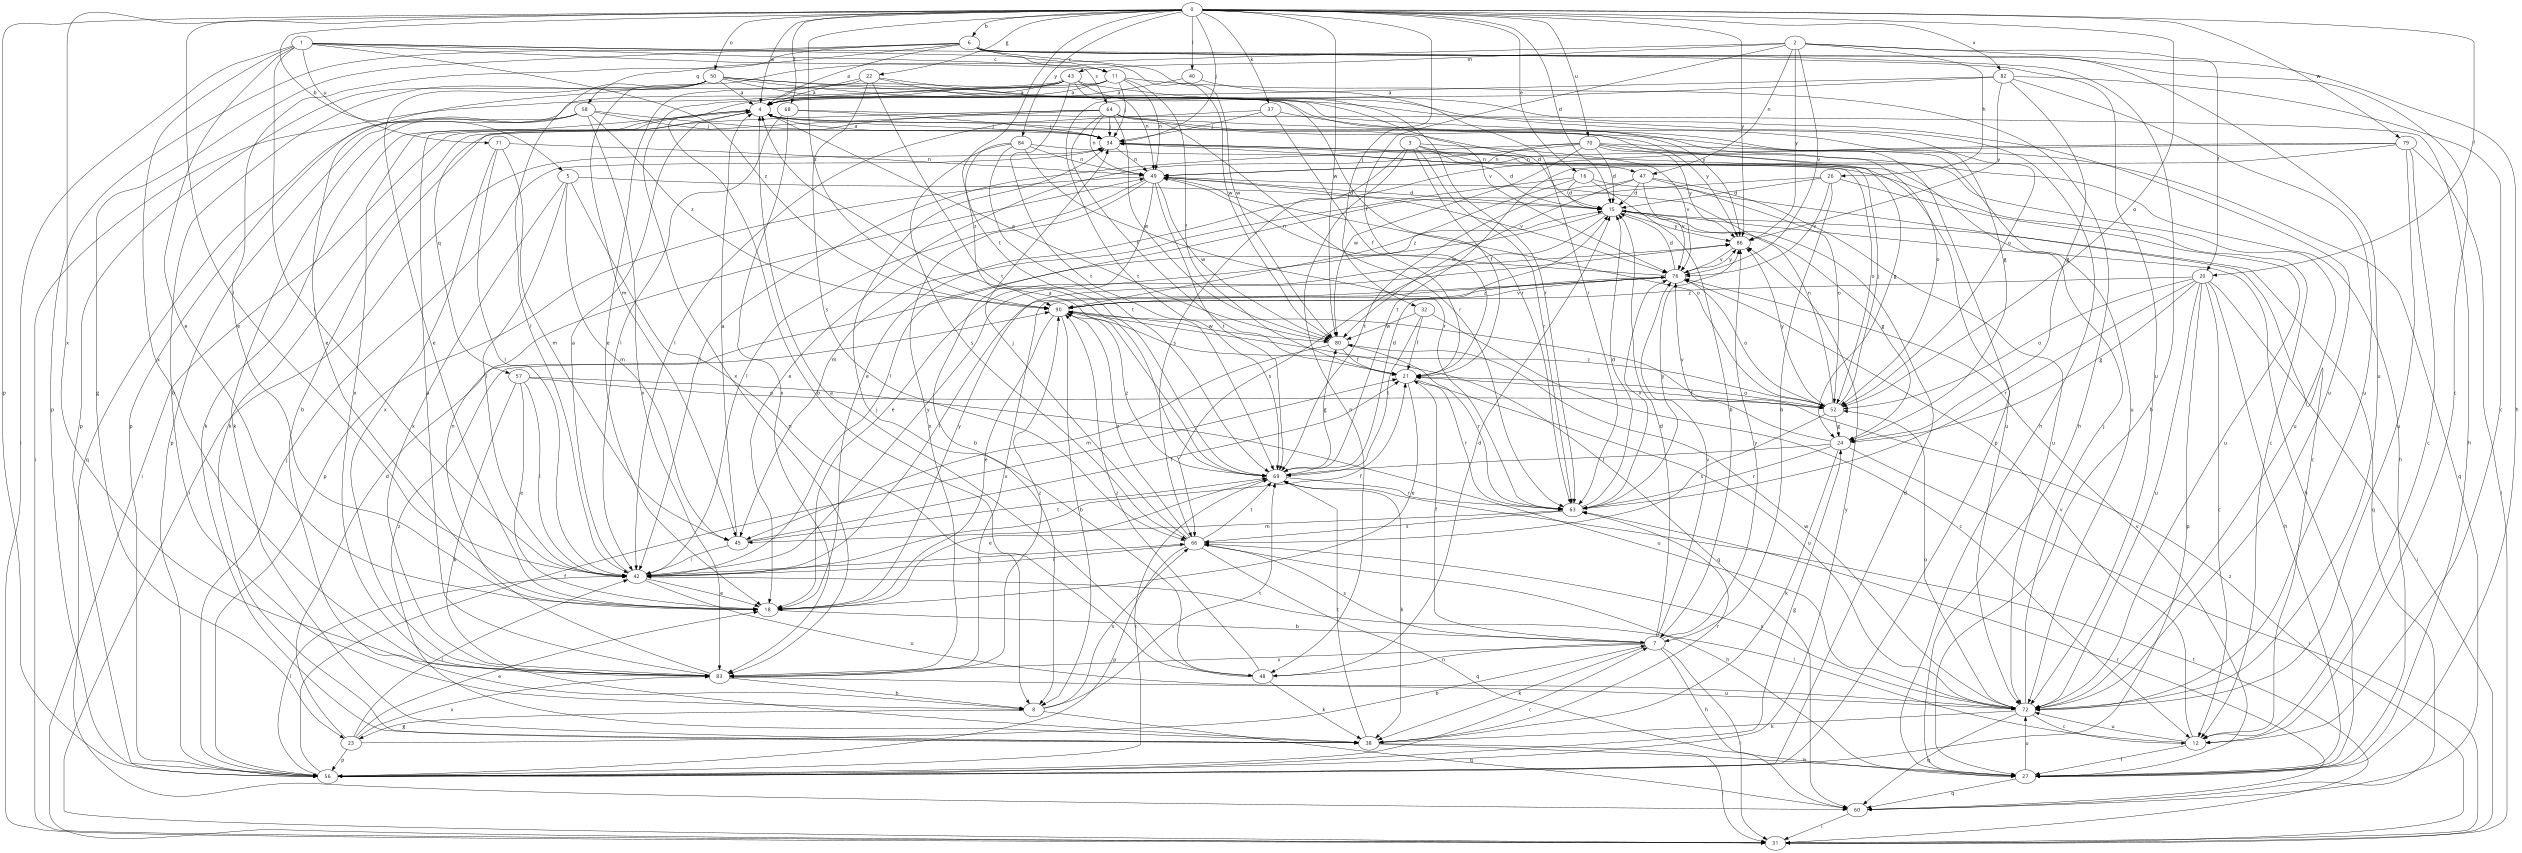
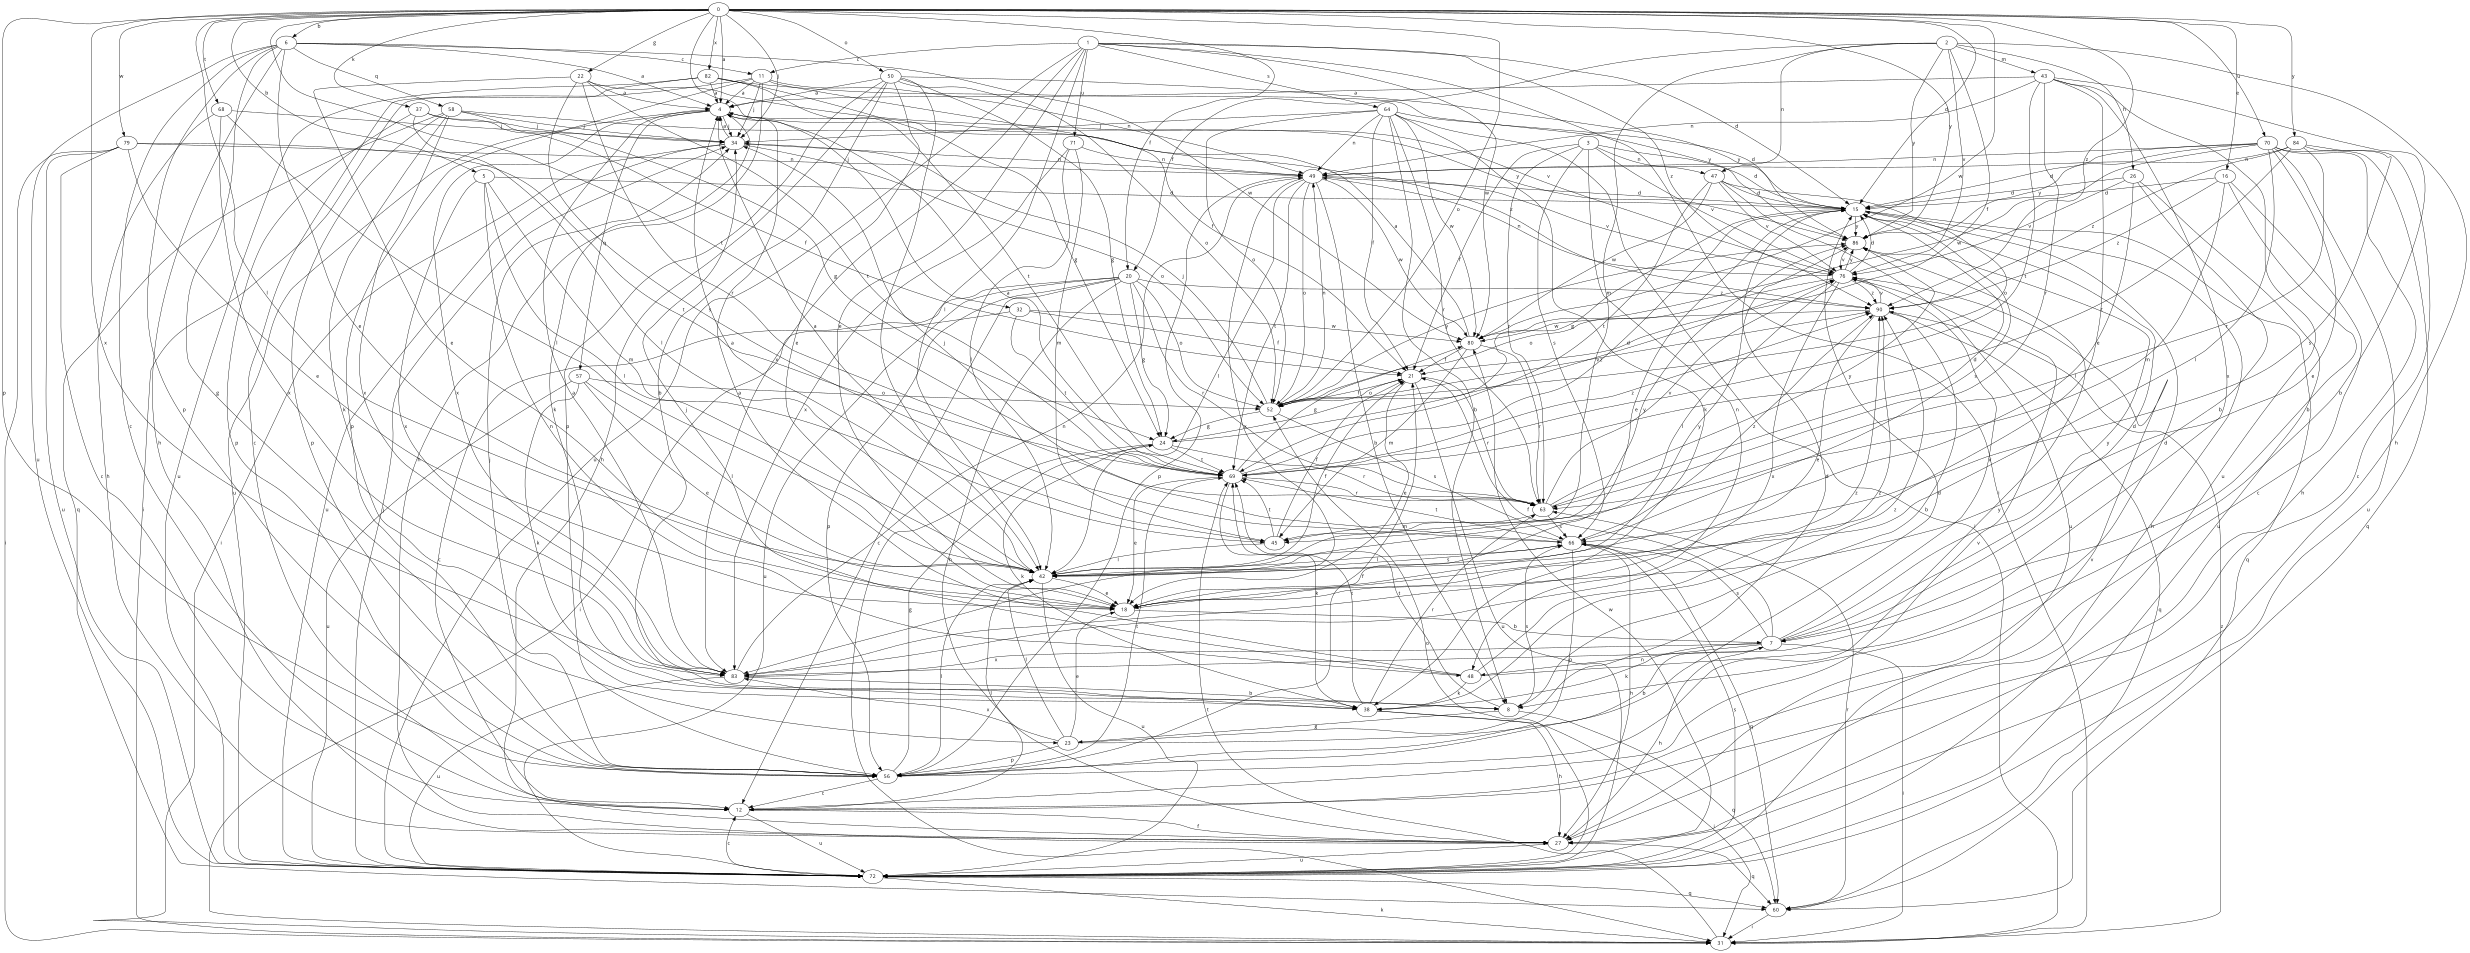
  strict digraph {
    fontname="Open Sans"
    node [fontname="Open Sans"]
    edge [fontname="Open Sans"]
    0
    4
    5
    6
    15
    16
    20
    22
    32
    34
    37
-   40
    42
    50
    52
    56
    68
    69
    70
    79
    80
    82
    83
    84
    86
    90
    72
    38
    57
    45
    48
    11
    18
    27
    12
    23
    58
    66
    60
    24
    7
    31
    63
    76
    21
    49
    8
    1
    64
    71
    2
    26
    43
    47
    3
    0 -> 4 [label=a]
    0 -> 5 [label=b]
    0 -> 6 [label=b]
    0 -> 15 [label=d]
    0 -> 16 [label=e]
    0 -> 20 [label=f]
    0 -> 22 [label=g]
    0 -> 32 [label=j]
    0 -> 34 [label=j]
    0 -> 37 [label=k]
-   0 -> 40 [label=l]
    0 -> 42 [label=l]
    0 -> 50 [label=o]
    0 -> 52 [label=o]
    0 -> 56 [label=p]
    0 -> 68 [label=t]
    0 -> 69 [label=t]
    0 -> 70 [label=u]
    0 -> 79 [label=w]
    0 -> 80 [label=w]
    0 -> 82 [label=x]
    0 -> 83 [label=x]
    0 -> 84 [label=y]
    0 -> 86 [label=y]
    0 -> 90 [label=z]
    4 -> 34 [label=j]
    4 -> 83 [label=x]
    4 -> 86 [label=y]
    4 -> 72 [label=u]
    4 -> 38 [label=k]
    4 -> 57 [label=q]
    5 -> 15 [label=d]
    5 -> 42 [label=l]
    5 -> 83 [label=x]
    5 -> 45 [label=m]
    5 -> 48 [label=n]
    6 -> 4 [label=a]
    6 -> 56 [label=p]
    6 -> 80 [label=w]
    6 -> 72 [label=u]
    6 -> 11 [label=c]
    6 -> 18 [label=e]
    6 -> 27 [label=h]
    6 -> 12 [label=c]
    6 -> 23 [label=g]
    6 -> 58 [label=q]
    15 -> 86 [label=y]
    15 -> 18 [label=e]
    15 -> 27 [label=h]
    15 -> 66 [label=s]
    15 -> 60 [label=q]
    15 -> 24 [label=g]
    16 -> 15 [label=d]
    16 -> 90 [label=z]
    16 -> 45 [label=m]
    16 -> 12 [label=c]
    16 -> 7 [label=b]
    20 -> 52 [label=o]
    20 -> 56 [label=p]
    20 -> 90 [label=z]
    20 -> 72 [label=u]
    20 -> 27 [label=h]
    20 -> 12 [label=c]
    20 -> 24 [label=g]
    20 -> 31 [label=i]
    20 -> 63 [label=r]
    22 -> 4 [label=a]
    22 -> 69 [label=t]
    22 -> 18 [label=e]
    22 -> 66 [label=s]
    22 -> 63 [label=r]
    22 -> 76 [label=v]
    32 -> 69 [label=t]
    32 -> 80 [label=w]
    32 -> 12 [label=c]
    32 -> 21 [label=f]
    34 -> 4 [label=a]
    34 -> 52 [label=o]
    34 -> 72 [label=u]
    34 -> 31 [label=i]
    34 -> 49 [label=n]
    37 -> 34 [label=j]
    37 -> 42 [label=l]
    37 -> 56 [label=p]
    37 -> 21 [label=f]
-   40 -> 4 [label=a]
-   40 -> 63 [label=r]
    42 -> 4 [label=a]
    42 -> 86 [label=y]
    42 -> 72 [label=u]
    42 -> 18 [label=e]
    42 -> 66 [label=s]
    42 -> 21 [label=f]
    50 -> 4 [label=a]
    50 -> 42 [label=l]
    50 -> 52 [label=o]
    50 -> 56 [label=p]
    50 -> 86 [label=y]
    50 -> 18 [label=e]
    50 -> 27 [label=h]
    50 -> 24 [label=g]
    50 -> 8 [label=b]
    52 -> 34 [label=j]
    52 -> 86 [label=y]
    52 -> 90 [label=z]
    52 -> 66 [label=s]
    52 -> 24 [label=g]
    52 -> 21 [label=f]
    52 -> 49 [label=n]
    56 -> 15 [label=d]
    56 -> 34 [label=j]
    56 -> 42 [label=l]
    56 -> 69 [label=t]
    56 -> 86 [label=y]
-   56 -> 7 [label=c]
+   56 -> 12 [label=c]
    56 -> 24 [label=g]
    56 -> 21 [label=f]
    68 -> 34 [label=j]
    68 -> 42 [label=l]
    68 -> 83 [label=x]
    68 -> 27 [label=h]
    69 -> 4 [label=a]
    69 -> 15 [label=d]
    69 -> 80 [label=g]
    69 -> 90 [label=z]
    69 -> 38 [label=k]
    69 -> 18 [label=e]
    69 -> 63 [label=r]
    70 -> 15 [label=d]
    70 -> 42 [label=l]
    70 -> 80 [label=w]
    70 -> 86 [label=y]
    70 -> 72 [label=u]
    70 -> 18 [label=e]
    70 -> 27 [label=h]
    70 -> 60 [label=q]
    70 -> 49 [label=n]
    79 -> 69 [label=t]
    79 -> 72 [label=u]
    79 -> 18 [label=e]
    79 -> 12 [label=c]
    79 -> 31 [label=i]
    79 -> 49 [label=n]
    80 -> 4 [label=a]
    80 -> 45 [label=m]
    80 -> 63 [label=r]
    80 -> 21 [label=f]
    82 -> 4 [label=a]
    82 -> 69 [label=t]
    82 -> 86 [label=y]
    82 -> 72 [label=u]
    82 -> 12 [label=c]
    82 -> 24 [label=g]
    83 -> 4 [label=a]
    83 -> 90 [label=z]
    83 -> 72 [label=u]
    83 -> 49 [label=n]
    83 -> 8 [label=b]
    84 -> 69 [label=t]
    84 -> 90 [label=z]
    84 -> 12 [label=c]
    84 -> 66 [label=s]
    84 -> 63 [label=r]
    84 -> 49 [label=n]
    86 -> 76 [label=v]
    90 -> 80 [label=w]
    90 -> 18 [label=e]
    90 -> 60 [label=q]
    90 -> 76 [label=v]
    90 -> 8 [label=b]
    72 -> 34 [label=j]
    72 -> 52 [label=o]
    72 -> 80 [label=w]
-   72 -> 38 [label=k]
+   72 -> 31 [label=k]
    72 -> 12 [label=c]
    72 -> 66 [label=s]
    72 -> 60 [label=q]
    38 -> 69 [label=t]
    38 -> 90 [label=z]
    38 -> 27 [label=h]
    38 -> 31 [label=i]
    38 -> 63 [label=r]
    57 -> 42 [label=l]
    57 -> 52 [label=o]
    57 -> 72 [label=u]
    57 -> 38 [label=k]
    57 -> 18 [label=e]
    45 -> 4 [label=a]
    45 -> 42 [label=l]
    45 -> 69 [label=t]
    45 -> 21 [label=f]
    48 -> 4 [label=a]
    48 -> 15 [label=d]
    48 -> 34 [label=j]
    48 -> 90 [label=z]
    48 -> 38 [label=k]
    11 -> 4 [label=a]
    11 -> 34 [label=j]
    11 -> 56 [label=p]
    11 -> 27 [label=h]
    11 -> 31 [label=i]
    11 -> 21 [label=f]
    11 -> 49 [label=n]
    18 -> 86 [label=y]
    18 -> 7 [label=b]
    27 -> 72 [label=u]
    27 -> 60 [label=q]
    27 -> 76 [label=v]
    12 -> 42 [label=l]
    12 -> 72 [label=u]
    12 -> 27 [label=f]
    12 -> 76 [label=v]
    23 -> 15 [label=d]
    23 -> 42 [label=l]
    23 -> 56 [label=p]
    23 -> 83 [label=x]
    23 -> 18 [label=e]
    23 -> 7 [label=b]
    58 -> 34 [label=j]
    58 -> 56 [label=p]
    58 -> 83 [label=x]
    58 -> 90 [label=z]
    58 -> 38 [label=k]
    58 -> 60 [label=q]
    58 -> 24 [label=g]
    66 -> 34 [label=j]
    66 -> 42 [label=l]
    66 -> 56 [label=p]
    66 -> 69 [label=t]
    66 -> 90 [label=z]
    66 -> 27 [label=h]
    66 -> 60 [label=q]
    60 -> 31 [label=i]
    60 -> 63 [label=r]
    24 -> 69 [label=t]
    24 -> 38 [label=k]
    24 -> 31 [label=i]
    24 -> 63 [label=r]
    24 -> 76 [label=v]
    7 -> 15 [label=d]
    7 -> 83 [label=x]
    7 -> 86 [label=y]
    7 -> 38 [label=k]
    7 -> 48 [label=n]
    7 -> 27 [label=h]
    7 -> 66 [label=s]
    7 -> 31 [label=i]
    7 -> 76 [label=v]
    7 -> 21 [label=f]
    31 -> 69 [label=t]
    31 -> 90 [label=z]
    63 -> 15 [label=d]
    63 -> 86 [label=y]
    63 -> 45 [label=m]
    63 -> 66 [label=s]
    63 -> 76 [label=v]
    76 -> 15 [label=d]
    76 -> 42 [label=l]
    76 -> 52 [label=o]
    76 -> 83 [label=x]
    76 -> 86 [label=y]
    76 -> 90 [label=z]
    76 -> 49 [label=n]
    21 -> 52 [label=o]
    21 -> 72 [label=u]
    21 -> 18 [label=e]
    21 -> 63 [label=r]
    49 -> 15 [label=d]
    49 -> 42 [label=l]
    49 -> 52 [label=o]
    49 -> 56 [label=p]
    49 -> 69 [label=t]
    49 -> 80 [label=w]
    49 -> 83 [label=x]
    49 -> 76 [label=v]
    49 -> 8 [label=b]
    8 -> 69 [label=t]
    8 -> 23 [label=g]
    8 -> 66 [label=s]
    8 -> 60 [label=q]
+   1 -> 15 [label=d]
    1 -> 42 [label=l]
    1 -> 80 [label=w]
    1 -> 83 [label=x]
    1 -> 90 [label=z]
    1 -> 72 [label=u]
    1 -> 11 [label=c]
    1 -> 18 [label=e]
    1 -> 31 [label=i]
    1 -> 64 [label=s]
    1 -> 71 [label=u]
    64 -> 15 [label=d]
    64 -> 34 [label=j]
    64 -> 52 [label=o]
    64 -> 80 [label=w]
    64 -> 38 [label=k]
    64 -> 31 [label=i]
    64 -> 63 [label=r]
    64 -> 21 [label=f]
    64 -> 49 [label=n]
    64 -> 8 [label=b]
    71 -> 42 [label=l]
    71 -> 83 [label=x]
    71 -> 45 [label=m]
    71 -> 49 [label=n]
    2 -> 20 [label=f]
    2 -> 86 [label=y]
    2 -> 45 [label=m]
    2 -> 27 [label=h]
    2 -> 76 [label=v]
    2 -> 21 [label=f]
    2 -> 26 [label=h]
    2 -> 43 [label=m]
    2 -> 47 [label=n]
    26 -> 15 [label=d]
    26 -> 42 [label=l]
    26 -> 72 [label=u]
    26 -> 7 [label=b]
    26 -> 76 [label=v]
    43 -> 4 [label=a]
    43 -> 69 [label=t]
    43 -> 83 [label=x]
    43 -> 72 [label=u]
    43 -> 18 [label=e]
    43 -> 63 [label=r]
    43 -> 49 [label=n]
    43 -> 8 [label=b]
    47 -> 15 [label=d]
    47 -> 52 [label=o]
    47 -> 69 [label=t]
    47 -> 80 [label=w]
    47 -> 72 [label=u]
    47 -> 76 [label=v]
    3 -> 15 [label=d]
    3 -> 48 [label=n]
    3 -> 66 [label=s]
    3 -> 63 [label=r]
    3 -> 76 [label=v]
    3 -> 21 [label=f]
    3 -> 47 [label=n]
  }
